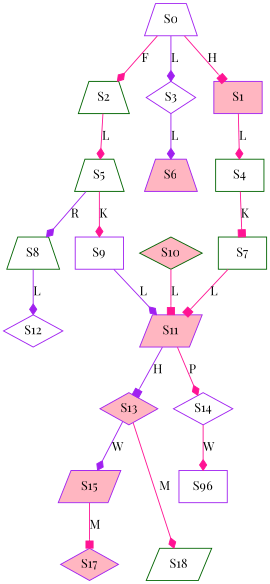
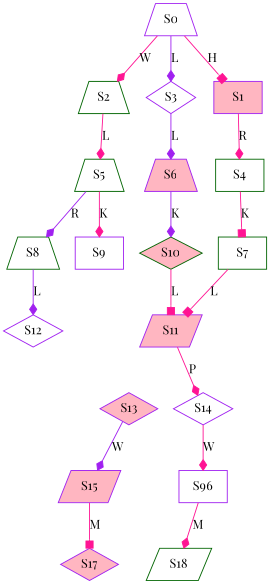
  strict digraph {
    fontname="Playfair Display"
    node [color=purple fillcolor=white fontname="Playfair Display" shape=diamond style=filled]
    edge [arrowhead=diamond color=deeppink fontname="Playfair Display"]
    S0 [shape=trapezium]
    S1 [fillcolor=lightpink shape=box]
    S2 [color=darkgreen shape=trapezium]
    S3
    S4 [color=darkgreen shape=box]
    S5 [color=darkgreen shape=trapezium]
    S6 [fillcolor=lightpink shape=trapezium]
    S7 [color=darkgreen shape=box]
    S8 [color=darkgreen shape=trapezium]
    S9 [shape=box]
    S10 [color=darkgreen fillcolor=lightpink]
    S11 [fillcolor=lightpink shape=parallelogram]
    S12
    S13 [fillcolor=lightpink]
    S14
    S15 [fillcolor=lightpink shape=parallelogram]
    n17 [label=S96 shape=box]
    S17 [fillcolor=lightpink]
    S18 [color=darkgreen shape=parallelogram]
    S0 -> S1 [arrowhead=box label=H]
-   S0 -> S2 [label=F]
+   S0 -> S2 [label=W]
    S0 -> S3 [color=purple label=L]
-   S1 -> S4 [label=L]
+   S1 -> S4 [label=R]
    S2 -> S5 [label=L]
    S3 -> S6 [color=purple label=L]
    S4 -> S7 [arrowhead=box label=K]
    S5 -> S8 [color=purple label=R]
    S5 -> S9 [label=K]
+   S6 -> S10 [color=purple label=K]
    S7 -> S11 [arrowhead=box label=L]
    S8 -> S12 [color=purple label=L]
-   S9 -> S11 [color=purple label=L]
    S10 -> S11 [arrowhead=box label=L]
-   S11 -> S13 [arrowhead=box color=purple label=H]
    S11 -> S14 [label=P]
    S13 -> S15 [color=purple label=W]
    S14 -> n17 [label=W]
    S15 -> S17 [arrowhead=box label=M]
-   S13 -> S18 [label=M]
+   n17 -> S18 [label=M]
  }
